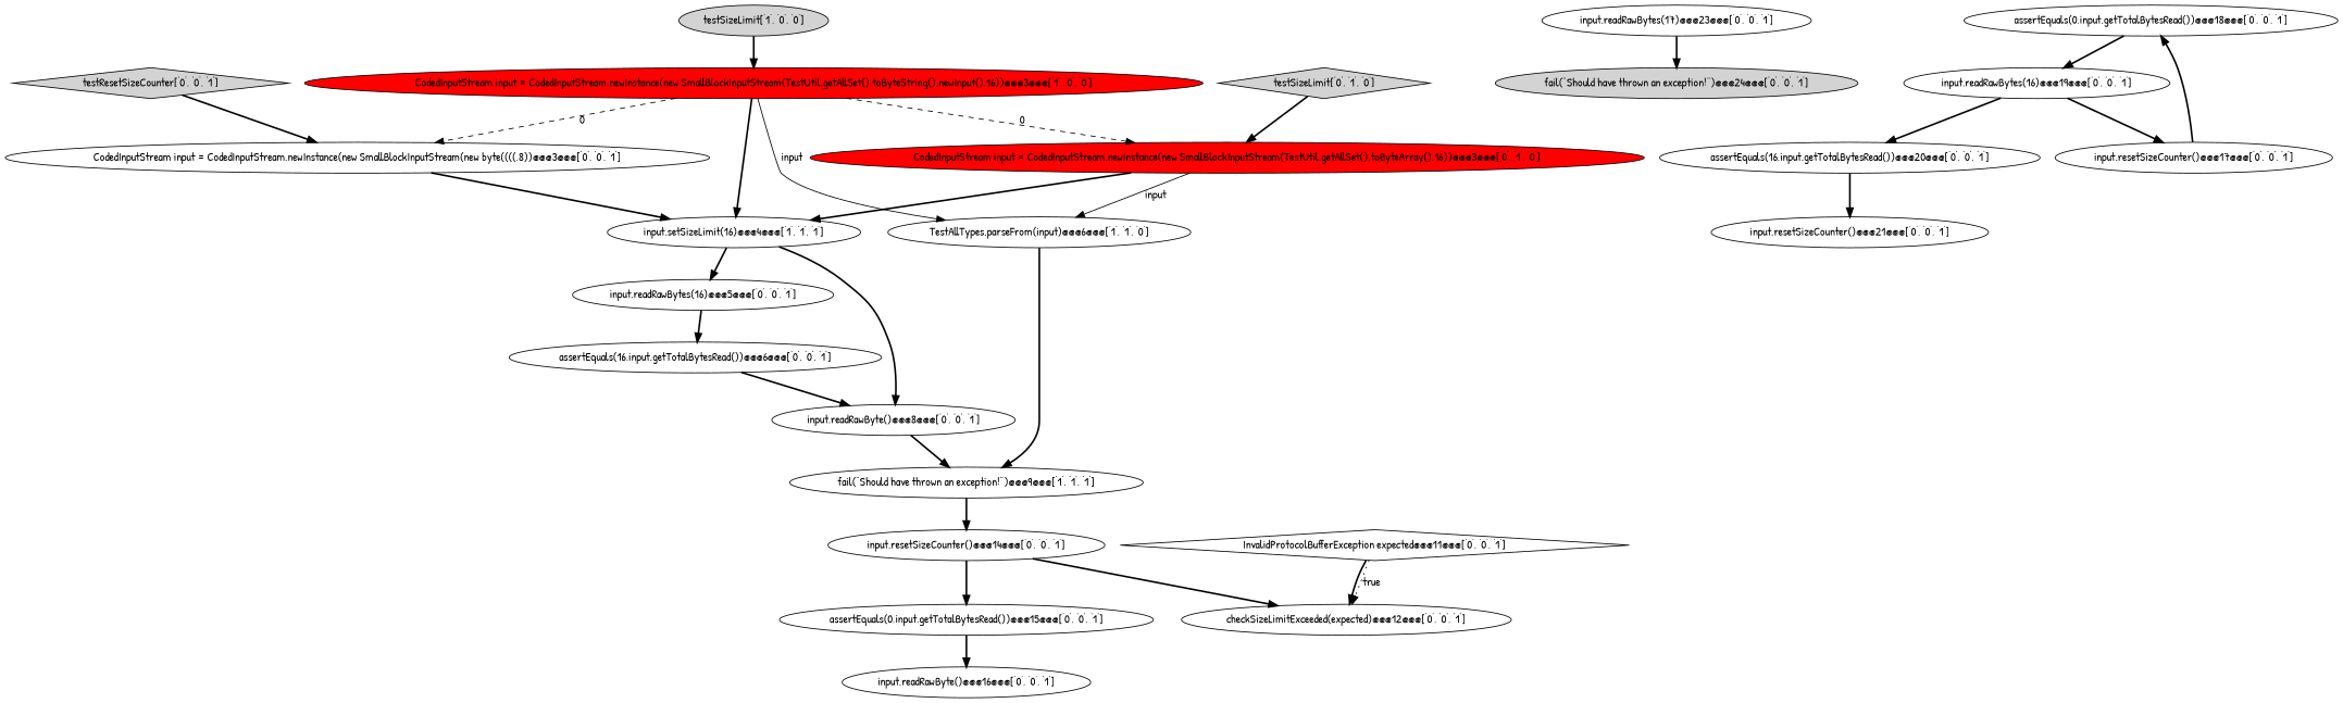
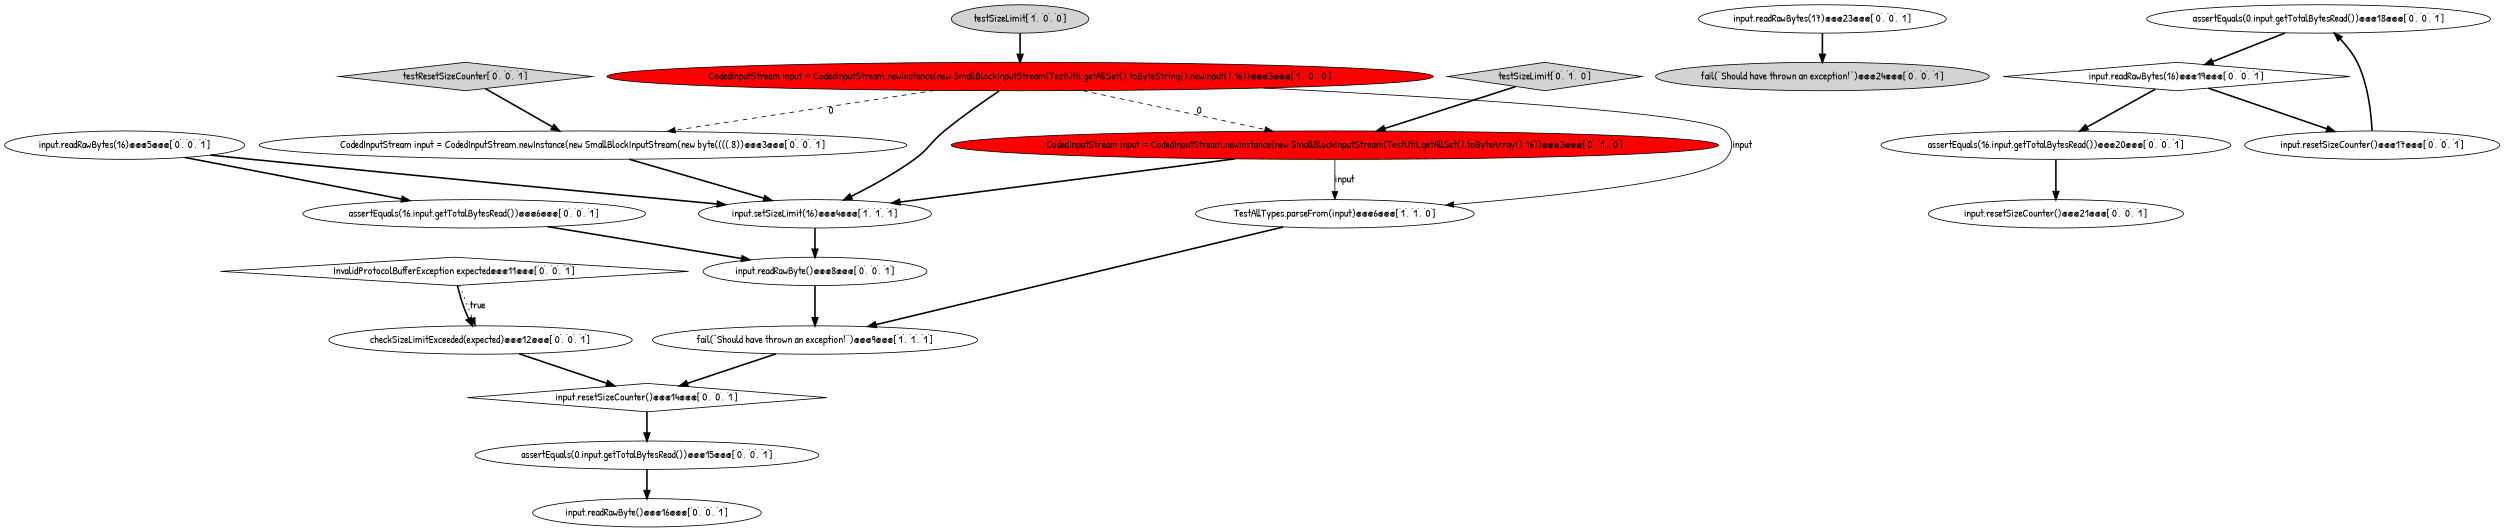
  digraph {
    fontname="Patrick Hand"
    node [fillcolor=white fontname="Patrick Hand" shape=ellipse style=filled]
    edge [fontname="Patrick Hand" style=bold]
    n1 [label="assertEquals(16,input.getTotalBytesRead())@@@6@@@['0', '0', '1']"]
    n2 [label="input.readRawByte()@@@8@@@['0', '0', '1']"]
    n3 [label="fail(\"Should have thrown an exception!\")@@@9@@@['1', '1', '1']"]
    n4 [label="input.readRawBytes(17)@@@23@@@['0', '0', '1']"]
    n5 [fillcolor=lightgray label="fail(\"Should have thrown an exception!\")@@@24@@@['0', '0', '1']"]
    n6 [fillcolor=red label="CodedInputStream input = CodedInputStream.newInstance(new SmallBlockInputStream(TestUtil.getAllSet().toByteString().newInput(),16))@@@3@@@['1', '0', '0']"]
    n7 [label="input.setSizeLimit(16)@@@4@@@['1', '1', '1']"]
    n8 [label="CodedInputStream input = CodedInputStream.newInstance(new SmallBlockInputStream(new byte((((,8))@@@3@@@['0', '0', '1']"]
    n9 [label="TestAllTypes.parseFrom(input)@@@6@@@['1', '1', '0']"]
    n10 [fillcolor=red label="CodedInputStream input = CodedInputStream.newInstance(new SmallBlockInputStream(TestUtil.getAllSet().toByteArray(),16))@@@3@@@['0', '1', '0']"]
    n11 [label="input.readRawBytes(16)@@@5@@@['0', '0', '1']"]
    n12 [label="assertEquals(0,input.getTotalBytesRead())@@@18@@@['0', '0', '1']"]
-   n13 [label="input.readRawBytes(16)@@@19@@@['0', '0', '1']"]
+   n13 [label="input.readRawBytes(16)@@@19@@@['0', '0', '1']" shape=diamond]
    n14 [label="input.resetSizeCounter()@@@17@@@['0', '0', '1']"]
    n15 [label="assertEquals(16,input.getTotalBytesRead())@@@20@@@['0', '0', '1']"]
    n16 [fillcolor=lightgray label="testSizeLimit['1', '0', '0']"]
-   n17 [label="input.resetSizeCounter()@@@14@@@['0', '0', '1']"]
+   n17 [label="input.resetSizeCounter()@@@14@@@['0', '0', '1']" shape=diamond]
    n18 [label="assertEquals(0,input.getTotalBytesRead())@@@15@@@['0', '0', '1']"]
    n19 [label="input.readRawByte()@@@16@@@['0', '0', '1']"]
    n20 [fillcolor=lightgray label="testSizeLimit['0', '1', '0']" shape=diamond]
    n21 [label="input.resetSizeCounter()@@@21@@@['0', '0', '1']"]
    n22 [fillcolor=lightgray label="testResetSizeCounter['0', '0', '1']" shape=diamond]
    n23 [label="checkSizeLimitExceeded(expected)@@@12@@@['0', '0', '1']"]
    n24 [label="InvalidProtocolBufferException expected@@@11@@@['0', '0', '1']" shape=diamond]
    n1 -> n2
    n2 -> n3
    n3 -> n17
    n4 -> n5
    n6 -> n7
    n6 -> n8 [label=0 style=dashed]
    n6 -> n9 [label=input style=solid]
    n6 -> n10 [label=0 style=dashed]
    n7 -> n2
-   n7 -> n11
+   n11 -> n7
    n8 -> n7
    n9 -> n3
    n10 -> n7
    n10 -> n9 [label=input style=solid]
    n11 -> n1
    n12 -> n13
    n13 -> n14
    n13 -> n15
    n14 -> n12
    n15 -> n21
    n16 -> n6
    n17 -> n18
    n18 -> n19
    n20 -> n10
    n22 -> n8
-   n17 -> n23
+   n23 -> n17
    n24 -> n23
    n24 -> n23 [label=true style=dotted]
  }
